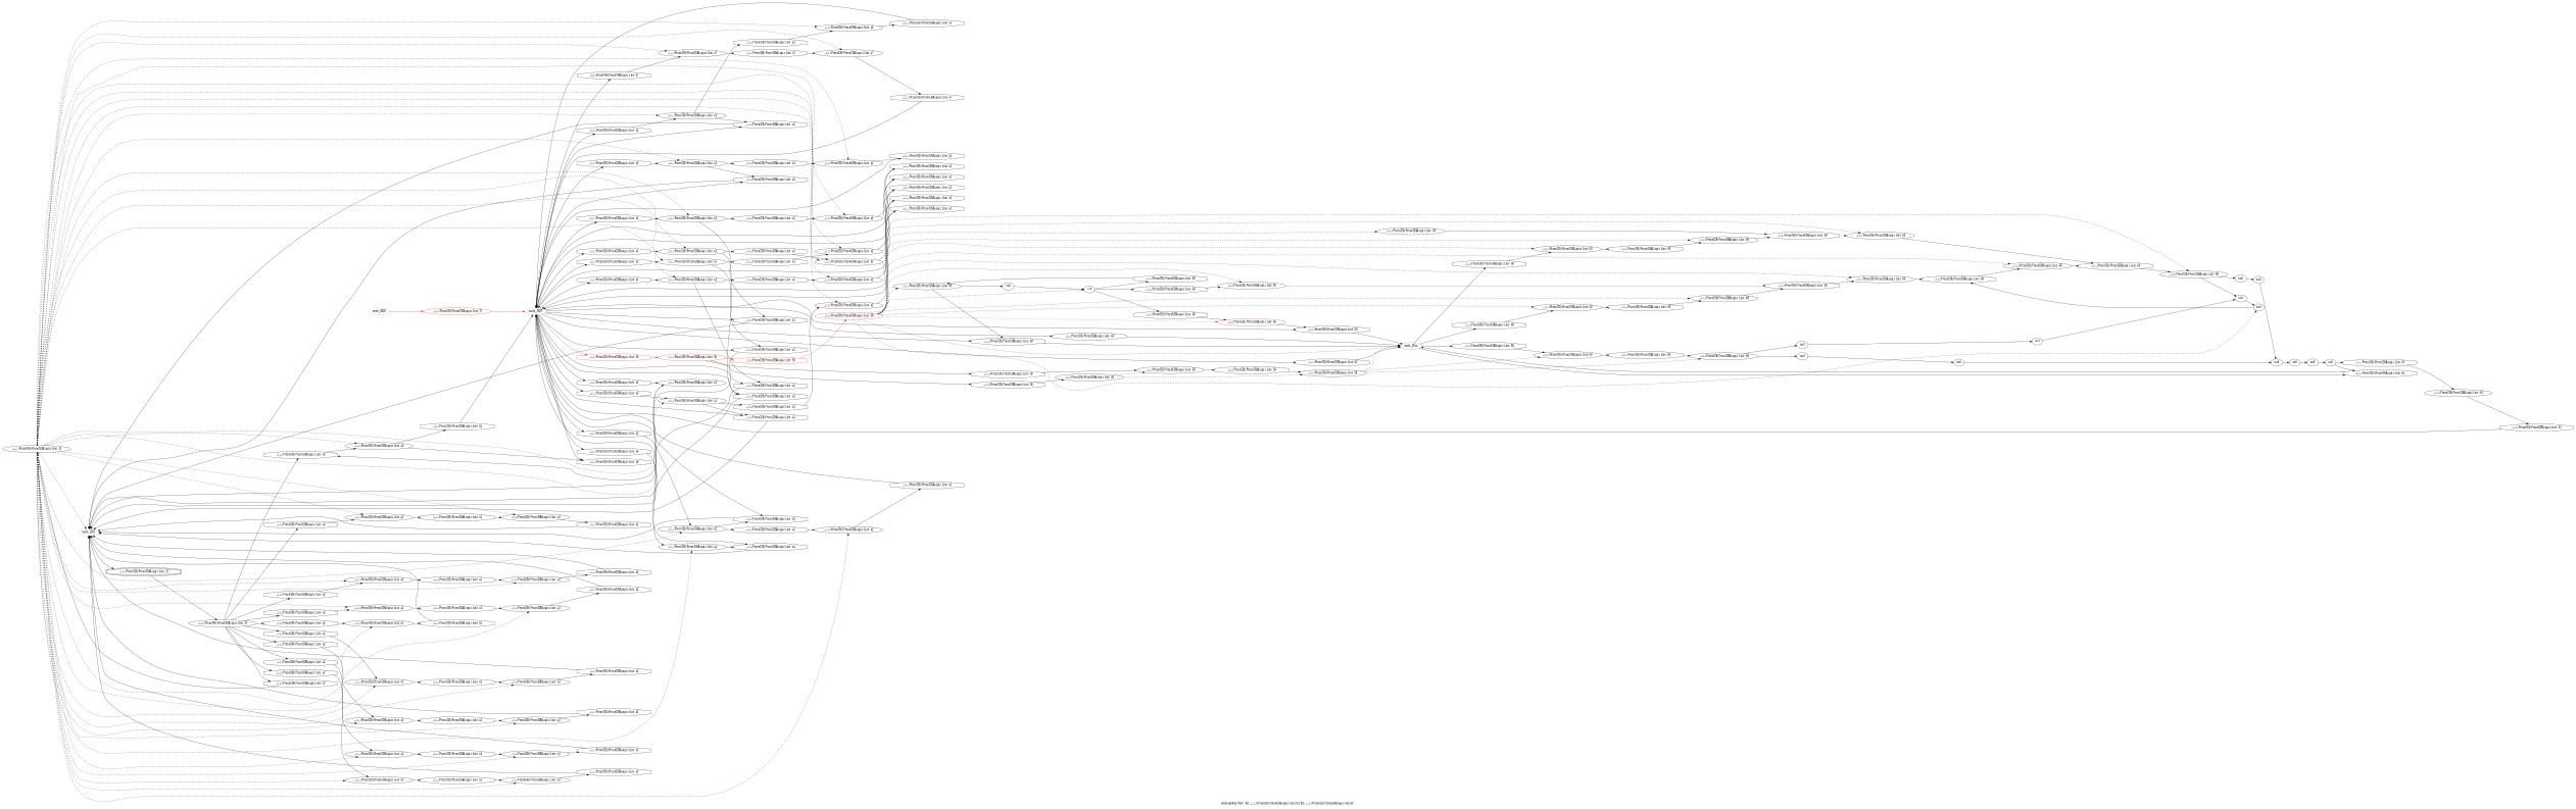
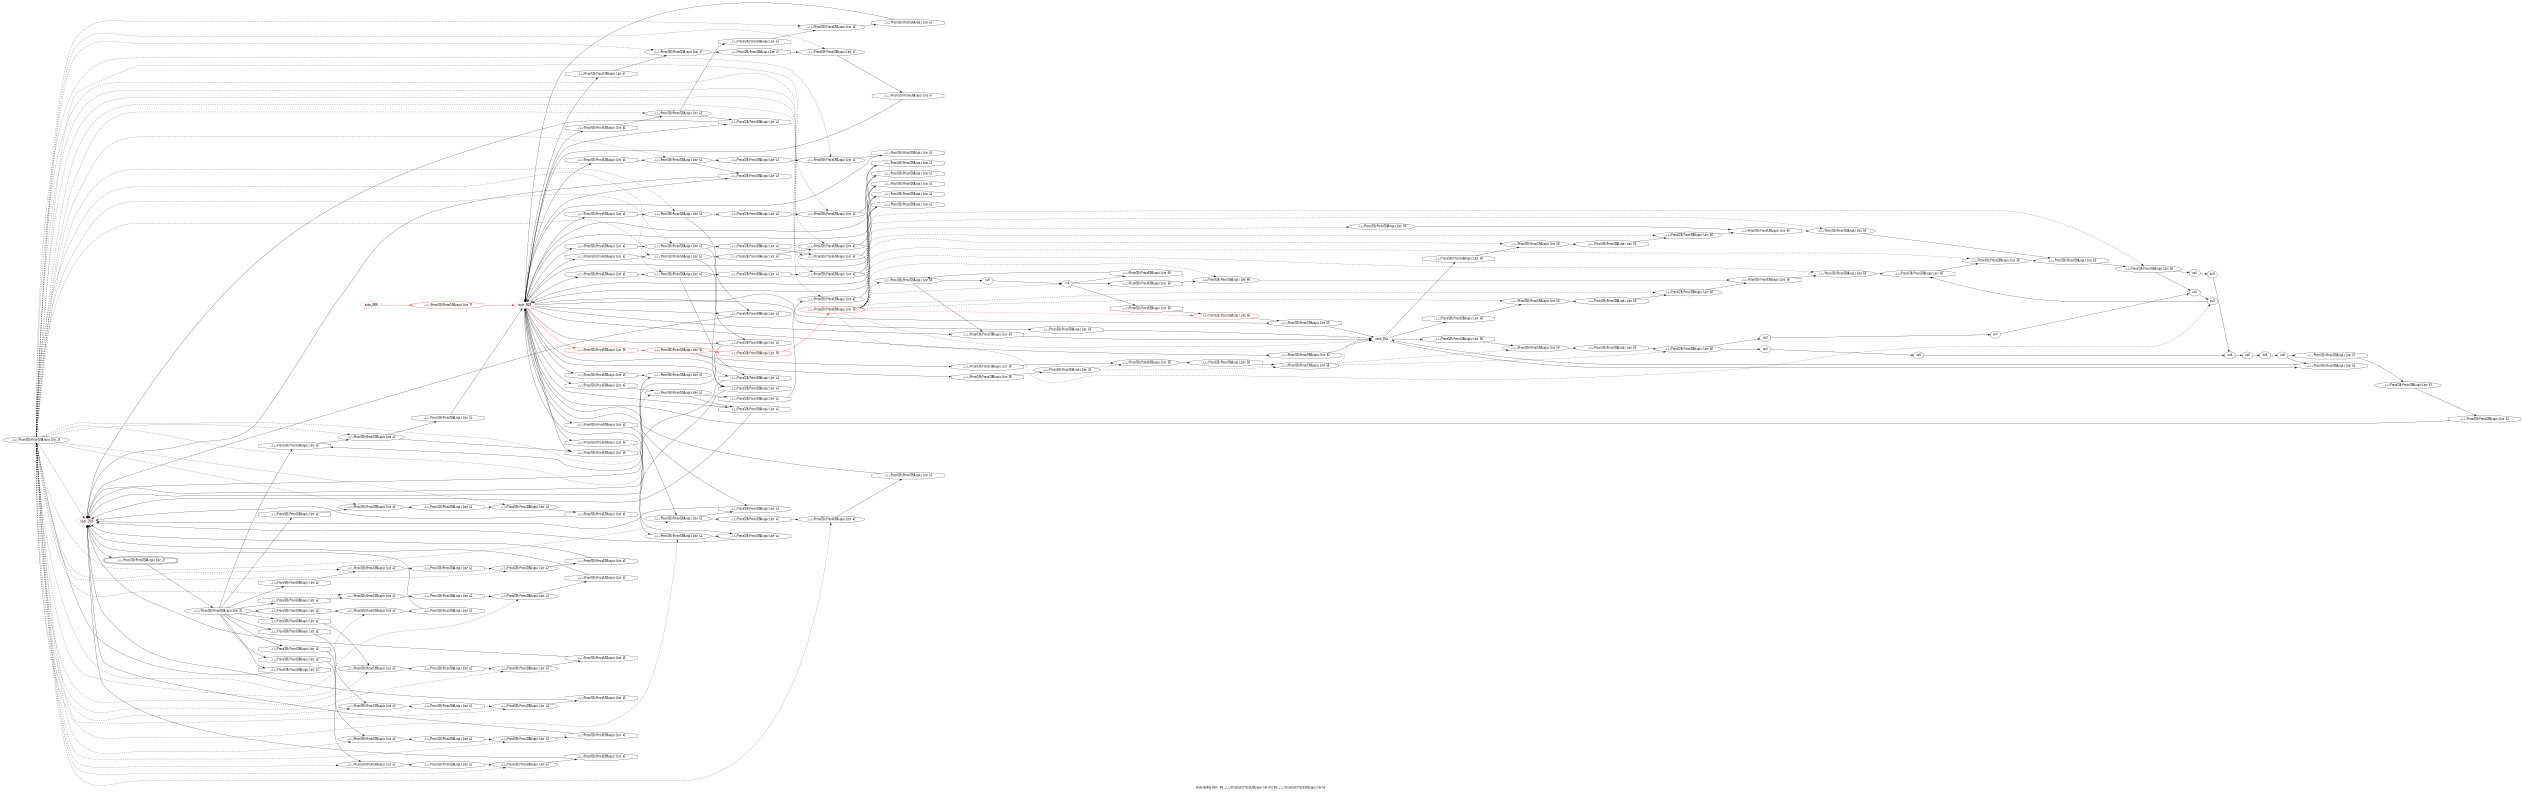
  digraph {
    fontname="Fira Sans"
    label="Vulnerability from  'file ../../../Preon128/Preon128A/api.c line 8 to file ../../../Preon128/Preon128A/api.c line 60 ' "
    rankdir=LR
    node [fontname="Fira Sans" shape=octagon style=solid]
    edge [fontname="Fira Sans"]
    n1 [label="../../../Preon128/Preon128A/api.c Line  23" shape=ellipse]
    node_2831 [color=red shape=ellipse style=dashed]
    n3 [label="../../../Preon128/Preon128A/api.c Line  42" shape=ellipse]
    n4 [label="../../../Preon128/Preon128A/api.c Line  44" shape=ellipse]
    n5 [label="../../../Preon128/Preon128A/api.c Line  42" shape=ellipse]
    n6 [label="../../../Preon128/Preon128A/api.c Line  42" shape=ellipse]
    n7 [label="../../../Preon128/Preon128A/api.c Line  47" shape=ellipse]
    n8 [label="../../../Preon128/Preon128A/api.c Line  42" shape=ellipse]
    n9 [label="../../../Preon128/Preon128A/api.c Line  42" shape=ellipse]
    n10 [label="../../../Preon128/Preon128A/api.c Line  42" shape=ellipse]
    n11 [label="../../../Preon128/Preon128A/api.c Line  45" shape=ellipse]
    n12 [label="../../../Preon128/Preon128A/api.c Line  42" shape=ellipse]
    n13 [label="../../../Preon128/Preon128A/api.c Line  42" shape=ellipse]
    n14 [label="../../../Preon128/Preon128A/api.c Line  42" shape=ellipse]
    n15 [label="../../../Preon128/Preon128A/api.c Line  42" shape=ellipse]
    n16 [label="../../../Preon128/Preon128A/api.c Line  47" shape=ellipse]
    n17 [label="../../../Preon128/Preon128A/api.c Line  42" shape=ellipse]
    n18 [label="../../../Preon128/Preon128A/api.c Line  42" shape=ellipse]
    n19 [label="../../../Preon128/Preon128A/api.c Line  42" shape=ellipse]
    n20 [label="../../../Preon128/Preon128A/api.c Line  42" shape=ellipse]
    n21 [label="../../../Preon128/Preon128A/api.c Line  42" shape=ellipse]
    n22 [label="../../../Preon128/Preon128A/api.c Line  42" shape=ellipse]
    n23 [label="../../../Preon128/Preon128A/api.c Line  42" shape=ellipse]
    n24 [label="../../../Preon128/Preon128A/api.c Line  42" shape=ellipse]
    n25 [label="../../../Preon128/Preon128A/api.c Line  42" shape=ellipse]
    n26 [label="../../../Preon128/Preon128A/api.c Line  42" shape=ellipse]
    n27 [label="../../../Preon128/Preon128A/api.c Line  42" shape=ellipse]
    n28 [label="../../../Preon128/Preon128A/api.c Line  42" shape=ellipse]
    n29 [label="../../../Preon128/Preon128A/api.c Line  42" shape=ellipse]
    n30 [label="../../../Preon128/Preon128A/api.c Line  42" shape=ellipse]
    n31 [label="../../../Preon128/Preon128A/api.c Line  42" shape=ellipse]
    n32 [label="../../../Preon128/Preon128A/api.c Line  42" shape=ellipse]
    n33 [label="../../../Preon128/Preon128A/api.c Line  45" shape=ellipse]
    n34 [label="../../../Preon128/Preon128A/api.c Line  42" shape=ellipse]
    n35 [label="../../../Preon128/Preon128A/api.c Line  42" shape=ellipse]
    n36 [label="../../../Preon128/Preon128A/api.c Line  42" shape=ellipse]
    n37 [label="../../../Preon128/Preon128A/api.c Line  42" shape=ellipse]
    n38 [label="../../../Preon128/Preon128A/api.c Line  42" shape=ellipse]
    n39 [label="../../../Preon128/Preon128A/api.c Line  22" shape=doubleoctagon]
    n40 [label="../../../Preon128/Preon128A/api.c Line  42"]
    n41 [label="../../../Preon128/Preon128A/api.c Line  42"]
    n42 [label="../../../Preon128/Preon128A/api.c Line  44"]
    n43 [label="../../../Preon128/Preon128A/api.c Line  42"]
    n44 [label="../../../Preon128/Preon128A/api.c Line  42"]
    n45 [label="../../../Preon128/Preon128A/api.c Line  47"]
    n46 [label="../../../Preon128/Preon128A/api.c Line  42"]
    n47 [label="../../../Preon128/Preon128A/api.c Line  42"]
    n48 [label="../../../Preon128/Preon128A/api.c Line  42"]
    n49 [label="../../../Preon128/Preon128A/api.c Line  42"]
    n50 [label="../../../Preon128/Preon128A/api.c Line  42"]
    n51 [label="../../../Preon128/Preon128A/api.c Line  46"]
    n52 [label="../../../Preon128/Preon128A/api.c Line  45"]
    n53 [label="../../../Preon128/Preon128A/api.c Line  42"]
    n54 [label="../../../Preon128/Preon128A/api.c Line  42"]
    n55 [label="../../../Preon128/Preon128A/api.c Line  42"]
    n56 [label="../../../Preon128/Preon128A/api.c Line  42"]
    n57 [label="../../../Preon128/Preon128A/api.c Line  47"]
    n58 [label="../../../Preon128/Preon128A/api.c Line  42"]
    n59 [label="../../../Preon128/Preon128A/api.c Line  42"]
    n60 [label="../../../Preon128/Preon128A/api.c Line  42"]
    n61 [label="../../../Preon128/Preon128A/api.c Line  42"]
    n62 [label="../../../Preon128/Preon128A/api.c Line  42"]
    n63 [label="../../../Preon128/Preon128A/api.c Line  42"]
    n64 [label="../../../Preon128/Preon128A/api.c Line  42"]
    n65 [label="../../../Preon128/Preon128A/api.c Line  42"]
    n66 [label="../../../Preon128/Preon128A/api.c Line  42"]
    n67 [label="../../../Preon128/Preon128A/api.c Line  42"]
    n68 [label="../../../Preon128/Preon128A/api.c Line  42"]
    n69 [label="../../../Preon128/Preon128A/api.c Line  42"]
    n70 [label="../../../Preon128/Preon128A/api.c Line  42"]
    n71 [label="../../../Preon128/Preon128A/api.c Line  42"]
    n72 [label="../../../Preon128/Preon128A/api.c Line  42"]
    n73 [label="../../../Preon128/Preon128A/api.c Line  42"]
    n74 [label="../../../Preon128/Preon128A/api.c Line  42"]
    n75 [label="../../../Preon128/Preon128A/api.c Line  42"]
    n76 [label="../../../Preon128/Preon128A/api.c Line  42"]
    n77 [label="../../../Preon128/Preon128A/api.c Line  42"]
    n78 [label="../../../Preon128/Preon128A/api.c Line  42"]
    n79 [label="../../../Preon128/Preon128A/api.c Line  45"]
    n80 [label="../../../Preon128/Preon128A/api.c Line  42"]
    n81 [label="../../../Preon128/Preon128A/api.c Line  42"]
    n82 [label="../../../Preon128/Preon128A/api.c Line  42"]
    n83 [label="../../../Preon128/Preon128A/api.c Line  42"]
    n84 [label="../../../Preon128/Preon128A/api.c Line  42"]
    n85 [label="../../../Preon128/Preon128A/api.c Line  22" shape=ellipse]
    node_2829 [color=red shape=ellipse style=dashed]
    n87 [label="../../../Preon128/Preon128A/api.c Line  42"]
    n88 [label="../../../Preon128/Preon128A/api.c Line  42"]
    n89 [label="../../../Preon128/Preon128A/api.c Line  42"]
    n90 [label="../../../Preon128/Preon128A/api.c Line  42"]
    n91 [label="../../../Preon128/Preon128A/api.c Line  42"]
    n92 [label="../../../Preon128/Preon128A/api.c Line  42"]
    n93 [label="../../../Preon128/Preon128A/api.c Line  42"]
    n94 [label="../../../Preon128/Preon128A/api.c Line  42"]
    n95 [label="../../../Preon128/Preon128A/api.c Line  23"]
-   n96 [color=red label="../../../Preon128/Preon128A/api.c Line  11" shape=ellipse]
+   n96 [color=red label="../../../Preon128/Preon128A/api.c Line  11"]
    n97 [label="../../../Preon128/Preon128A/api.c Line  42"]
    n98 [label="../../../Preon128/Preon128A/api.c Line  60"]
    n99 [color=red label="../../../Preon128/Preon128A/api.c Line  56"]
    n100 [label="../../../Preon128/Preon128A/api.c Line  42"]
    n101 [label="../../../Preon128/Preon128A/api.c Line  47"]
    n102 [label="../../../Preon128/Preon128A/api.c Line  60"]
    n103 [label="../../../Preon128/Preon128A/api.c Line  42"]
    n104 [label="../../../Preon128/Preon128A/api.c Line  60"]
    n105 [label="../../../Preon128/Preon128A/api.c Line  42"]
    n106 [label="../../../Preon128/Preon128A/api.c Line  42"]
    n107 [label="../../../Preon128/Preon128A/api.c Line  44"]
    n108 [label="../../../Preon128/Preon128A/api.c Line  42"]
-   n109 [label="../../../Preon128/Preon128A/api.c Line  62"]
+   n109 [label="../../../Preon128/Preon188A/api.c Line  62"]
    n110 [label="../../../Preon128/Preon128A/api.c Line  42"]
    n111 [label="../../../Preon128/Preon128A/api.c Line  45"]
    n112 [label="../../../Preon128/Preon128A/api.c Line  42"]
    node_2944 [shape=ellipse style=dashed]
    n114 [color=red label="../../../Preon128/Preon128A/api.c Line  56" shape=ellipse]
    n115 [label="../../../Preon128/Preon128A/api.c Line  60"]
    n116 [label="../../../Preon128/Preon128A/api.c Line  60"]
    n117 [label="../../../Preon128/Preon128A/api.c Line  64"]
    n118 [label="../../../Preon128/Preon128A/api.c Line  60"]
    n119 [color=red label="../../../Preon128/Preon128A/api.c Line  58"]
    n120 [label="../../../Preon128/Preon128A/api.c Line  58"]
    n121 [label="../../../Preon128/Preon128A/api.c Line  58"]
    node_2828 [color=red shape=ellipse style=dashed]
    n123 [label="../../../Preon128/Preon128A/api.c Line  60" shape=ellipse]
    n124 [label="../../../Preon128/Preon128A/api.c Line  60"]
    n125 [label="../../../Preon128/Preon128A/api.c Line  60" shape=ellipse]
    n126 [label="../../../Preon128/Preon128A/api.c Line  60"]
    n127 [label="../../../Preon128/Preon128A/api.c Line  60" shape=ellipse]
    n128 [label="../../../Preon128/Preon128A/api.c Line  60" shape=ellipse]
    n129 [color=red label="../../../Preon128/Preon128A/api.c Line  58" shape=ellipse]
    n130 [label="../../../Preon128/Preon128A/api.c Line  58" shape=ellipse]
    n131 [label="../../../Preon128/Preon128A/api.c Line  58" shape=ellipse]
    n132 [label="../../../Preon128/Preon128A/api.c Line  60" shape=ellipse]
    n133 [label="../../../Preon128/Preon128A/api.c Line  60" shape=ellipse]
    n134 [label=null shape=ellipse]
    n135 [label="../../../Preon128/Preon128A/api.c Line  60" shape=ellipse]
    n136 [label="../../../Preon128/Preon128A/api.c Line  60" shape=ellipse]
    n137 [label=null shape=ellipse]
    n138 [label="../../../Preon128/Preon128A/api.c Line  60" shape=ellipse]
    n139 [label="../../../Preon128/Preon128A/api.c Line  60" shape=ellipse]
    n140 [color=red label="../../../Preon128/Preon128A/api.c Line  60" shape=ellipse]
    n141 [label="../../../Preon128/Preon128A/api.c Line  60" shape=ellipse]
    n142 [label="../../../Preon128/Preon128A/api.c Line  60" shape=ellipse]
    n143 [label="../../../Preon128/Preon128A/api.c Line  58" shape=ellipse]
    n144 [label="../../../Preon128/Preon128A/api.c Line  58"]
    n145 [label="../../../Preon128/Preon128A/api.c Line  60"]
    n146 [label="../../../Preon128/Preon128A/api.c Line  60"]
    n147 [label="../../../Preon128/Preon128A/api.c Line  60"]
    n148 [label="../../../Preon128/Preon128A/api.c Line  60"]
    n149 [label="../../../Preon128/Preon128A/api.c Line  60"]
    n150 [label=null]
    n151 [label="../../../Preon128/Preon128A/api.c Line  60"]
    n152 [label="../../../Preon128/Preon128A/api.c Line  60"]
    n153 [label=null]
    n154 [label=null]
    n155 [label="../../../Preon128/Preon128A/api.c Line  60"]
    n156 [label=null shape=ellipse]
    n157 [label="../../../Preon128/Preon128A/api.c Line  60" shape=ellipse]
    n158 [label=null]
    n159 [label=null]
    n160 [label=null shape=ellipse]
    n161 [label=null shape=ellipse]
    n162 [label=null]
    n163 [label=null shape=ellipse]
    n164 [label=null]
    n165 [label="../../../Preon128/Preon128A/api.c Line  63" shape=ellipse]
    n166 [label="../../../Preon128/Preon128A/api.c Line  63"]
    n167 [label="../../../Preon128/Preon128A/api.c Line  63"]
    n168 [label=null shape=ellipse]
    n1 -> node_2831 [style=dashed]
    n1 -> n3 [style=dashed]
    n1 -> n4 [style=dashed]
    n1 -> n5 [style=dashed]
    n1 -> n6 [style=dashed]
    n1 -> n7 [style=dashed]
    n1 -> n8 [style=dashed]
    n1 -> n9 [style=dashed]
    n1 -> n10 [style=dashed]
    n1 -> n11 [style=dashed]
    n1 -> n12 [style=dashed]
    n1 -> n13 [style=dashed]
    n1 -> n14 [style=dashed]
    n1 -> n15 [style=dashed]
    n1 -> n16 [style=dashed]
    n1 -> n17 [style=dashed]
    n1 -> n18 [style=dashed]
    n1 -> n19 [style=dashed]
    n1 -> n20 [style=dashed]
    n1 -> n21 [style=dashed]
    n1 -> n22 [style=dashed]
    n1 -> n23 [style=dashed]
    n1 -> n24 [style=dashed]
    n1 -> n25 [style=dashed]
    n1 -> n26 [style=dashed]
    n1 -> n27 [style=dashed]
    n1 -> n28 [style=dashed]
    n1 -> n29 [style=dashed]
    n1 -> n30 [style=dashed]
    n1 -> n31 [style=dashed]
    n1 -> n32 [style=dashed]
    n1 -> n33 [style=dashed]
    n1 -> n34 [style=dashed]
    n1 -> n35 [style=dashed]
    n1 -> n36 [style=dashed]
    n1 -> n37 [style=dashed]
    n1 -> n38 [style=dashed]
    node_2831 -> n39
    n3 -> n40
    n3 -> n41
    n4 -> n42
    n5 -> n43
    n6 -> n44
    n7 -> n45
    n8 -> n46
    n8 -> n47
    n9 -> n48
    n10 -> n49
    n10 -> n50
    n11 -> n51
    n11 -> n52
    n12 -> n53
    n13 -> n54
    n14 -> n55
    n15 -> n56
    n16 -> n57
    n17 -> n58
    n17 -> n59
    n18 -> n60
    n19 -> n61
    n19 -> n62
    n20 -> n63
    n21 -> n64
    n22 -> n65
    n23 -> n66
    n24 -> n67
    n25 -> n68
    n26 -> n69
    n27 -> n70
    n27 -> n71
    n28 -> n72
    n28 -> n73
    n29 -> n74
    n30 -> n75
    n31 -> n76
    n32 -> n77
    n32 -> n78
    n33 -> n79
    n34 -> n80
    n35 -> n81
    n36 -> n82
    n37 -> n83
    n38 -> n84
    n39 -> n85
    n40 -> node_2831
    n41 -> n20
    n42 -> node_2831
    n43 -> node_2829
    n44 -> node_2829
    n45 -> n16
    n46 -> node_2831
    n47 -> n6
    n48 -> n13
    n49 -> node_2831
    n50 -> n23
    n52 -> node_2829
    n53 -> n37
    n54 -> node_2831
    n55 -> n24
    n56 -> n18
    n57 -> node_2829
    n58 -> node_2831
    n59 -> n5
    n60 -> node_2831
    n61 -> node_2831
    n62 -> n22
    n63 -> node_2829
    n64 -> node_2831
    n65 -> node_2829
    n66 -> node_2829
    n67 -> node_2831
    n68 -> node_2831
    n69 -> node_2831
    n70 -> node_2831
    n71 -> n34
    n72 -> node_2831
    n73 -> n38
    n74 -> n31
    n75 -> n26
    n76 -> node_2831
    n77 -> node_2831
    n78 -> n36
    n79 -> n11
    n80 -> node_2829
    n81 -> n25
    n82 -> node_2829
    n83 -> node_2831
    n84 -> node_2829
    n85 -> n79
    n85 -> n87
    n85 -> n88
    n85 -> n89
    n85 -> n90
    n85 -> n91
    n85 -> n92
    n85 -> n93
    n85 -> n94
    n85 -> n95
    node_2829 -> n40
    node_2829 -> n42
    node_2829 -> n46
    node_2829 -> n49
    node_2829 -> n51
    node_2829 -> n58
    node_2829 -> n61
    node_2829 -> n70
    node_2829 -> n72
    node_2829 -> n77
    node_2829 -> n97
    node_2829 -> n98
    node_2829 -> n99 [color=red]
    node_2829 -> n100
    node_2829 -> n101
    node_2829 -> n102
    node_2829 -> n103
    node_2829 -> n104
    node_2829 -> n105
    node_2829 -> n106
    node_2829 -> n107
    node_2829 -> n108
    node_2829 -> n109
    node_2829 -> n110
    node_2829 -> n111
    node_2829 -> n112
    n87 -> n9
    n88 -> n14
    n89 -> n15
    n90 -> n35
    n91 -> n30
    n92 -> n21
    n93 -> n29
    n94 -> n12
    n95 -> n1
    n96 -> node_2829 [color=red]
    n97 -> n8
    n98 -> node_2944
    n99 -> n114 [color=red]
    n100 -> n17
    n101 -> n7
    n102 -> node_2944
    n103 -> n3
    n104 -> node_2944
    n105 -> n19
    n106 -> n10
    n107 -> n4
    n108 -> n28
    n109 -> node_2944
    n110 -> n27
    n111 -> n33
    n112 -> n32
    node_2944 -> n115
    node_2944 -> n116
    node_2944 -> n117
    node_2944 -> n118
    n114 -> n119 [color=red]
    n114 -> n120
    n114 -> n121
    n115 -> n123
    n116 -> n127
    n117 -> node_2944
    n118 -> n128
    n119 -> n129 [color=red]
    n120 -> n130
    n121 -> n131
    node_2828 -> n96 [color=red]
    n123 -> n124
    n124 -> n125
    n125 -> n126
    n126 -> n133
    n127 -> n148
    n128 -> n149
    n129 -> node_2944 [style=dashed]
    n129 -> n123 [style=dashed]
    n129 -> n125 [style=dashed]
    n129 -> n127 [style=dashed]
    n129 -> n132 [style=dashed]
    n129 -> n133 [style=dashed]
    n129 -> n134 [style=dashed]
    n129 -> n135 [style=dashed]
    n129 -> n136 [style=dashed]
    n129 -> n137 [style=dashed]
    n129 -> n138 [style=dashed]
    n129 -> n139 [style=dashed]
    n129 -> n140 [color=red style=dashed]
    n129 -> n141 [style=dashed]
    n129 -> n142 [style=dashed]
    n130 -> n131 [style=dashed]
    n130 -> n143 [style=dashed]
    n131 -> n144
    n132 -> n126
    n133 -> n145
    n134 -> n145
    n135 -> n147
    n136 -> n104
    n136 -> n150
    n137 -> n146
    n137 -> n151
    n137 -> n152
    n138 -> n153
    n138 -> n154
    n139 -> n147
    n140 -> n98
    n141 -> n155
    n142 -> n155
    n143 -> node_2944 [style=dashed]
    n143 -> n128 [style=dashed]
    n143 -> n157 [style=dashed]
    n144 -> n143
    n145 -> n135
    n146 -> n132
    n147 -> n138
    n148 -> n142
    n149 -> n157
    n150 -> n137
    n151 -> n136
    n152 -> n140
    n153 -> n156
    n154 -> n134
    n155 -> n139
    n156 -> n162
    n157 -> n158
    n157 -> n159
    n158 -> n160
    n159 -> n161
    n160 -> n154
    n161 -> n162
    n162 -> n163
    n163 -> n164
    n164 -> n168
    n165 -> n166
    n166 -> node_2829
    n167 -> n165
    n168 -> n117
    n168 -> n167
  }
